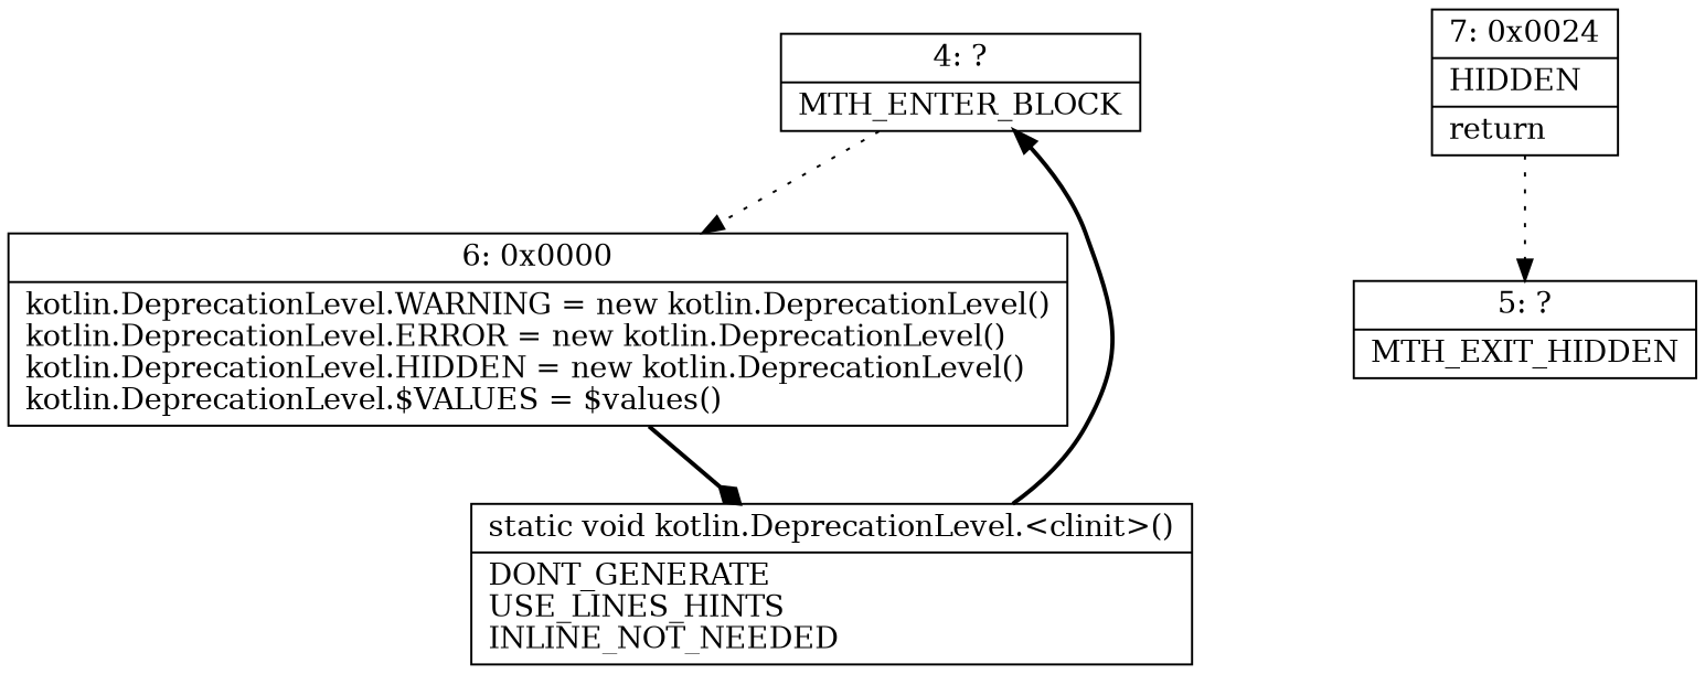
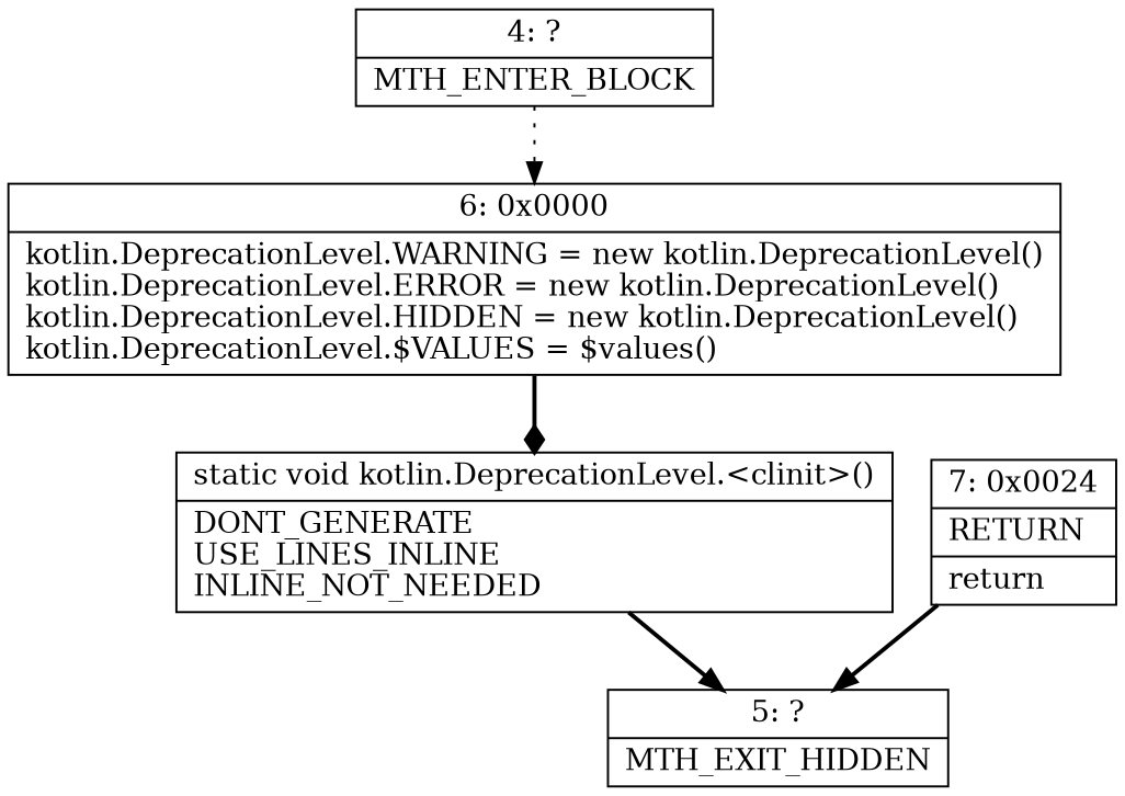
  digraph {
    node [shape=record]
    edge [arrowhead=normal style=dotted]
    n1 [label="{4\:\ ?|MTH_ENTER_BLOCK\l}"]
    n2 [label="{6\:\ 0x0000|kotlin.DeprecationLevel.WARNING = new kotlin.DeprecationLevel()\lkotlin.DeprecationLevel.ERROR = new kotlin.DeprecationLevel()\lkotlin.DeprecationLevel.HIDDEN = new kotlin.DeprecationLevel()\lkotlin.DeprecationLevel.$VALUES = $values()\l}"]
-   n3 [label="{static void kotlin.DeprecationLevel.\<clinit\>()  | DONT_GENERATE\lUSE_LINES_HINTS\lINLINE_NOT_NEEDED\l}"]
-   n4 [label="{7\:\ 0x0024|HIDDEN\l|return\l}"]
+   n3 [label="{static void kotlin.DeprecationLevel.\<clinit\>()  | DONT_GENERATE\lUSE_LINES_INLINE\lINLINE_NOT_NEEDED\l}"]
+   n4 [label="{7\:\ 0x0024|RETURN\l|return\l}"]
    n5 [label="{5\:\ ?|MTH_EXIT_HIDDEN\l}"]
    n1 -> n2
    n2 -> n3 [arrowhead=diamond style=bold]
-   n3 -> n1 [style=bold]
-   n4 -> n5
+   n3 -> n5 [style=bold]
+   n4 -> n5 [style=bold]
  }
